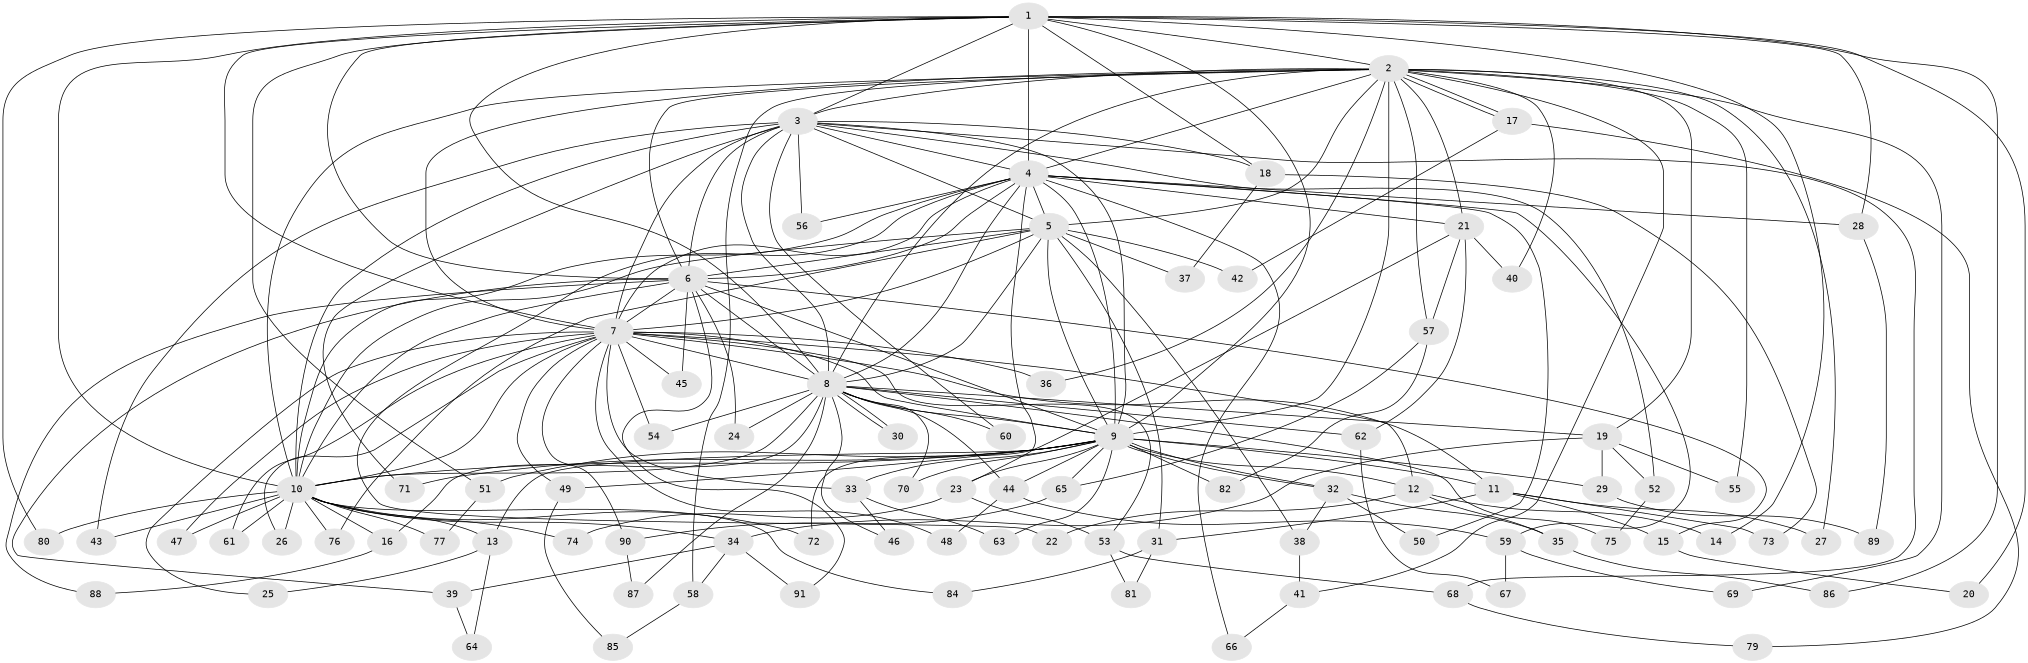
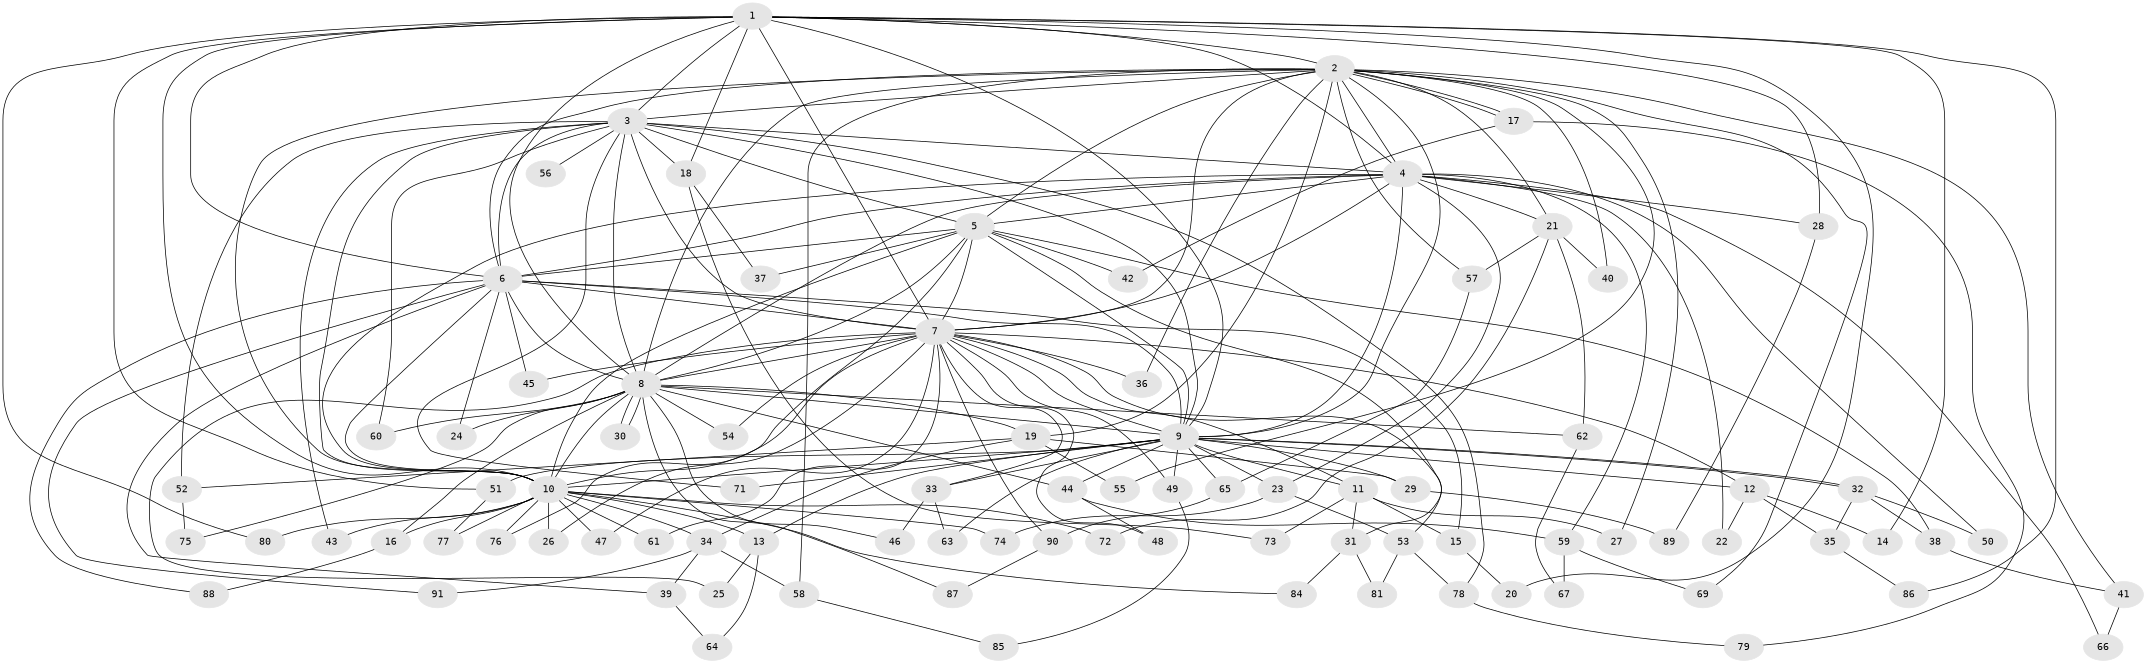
  graph {
    fontname="DejaVu Sans Mono"
    node [color=gray90 fontname="DejaVu Sans Mono" style=filled]
    edge [fontname="DejaVu Sans Mono"]
    1
    2
    3
    4
    6
    7
    8
    9
    10
    14
    18
    20
    28
    51
    80
    86
    5
    17
    19
    21
    27
    36
    40
    41
    55
    57
    58
    69
    43
    52
    56
    60
-   68
+   68 [label=78]
    71
    22
    23
    50
    59
    66
    31
    37
    38
    42
    76
    15
    24
    39
    45
    88
    91
    11
    12
    25
    26
    33
    47
    48
    49
    53
    54
    61
    90
    16
    30
    44
    46
    62
-   70
    75
    87
    13
    29
    32
    63
    65
-   82
    34
    72
    74
    77
    84
    73
    89
    79
    85
    67
    81
    64
    35
    1 -- 2
    1 -- 3
    1 -- 4
    1 -- 6
    1 -- 7
    1 -- 8
    1 -- 9
    1 -- 10
    1 -- 14
    1 -- 18
    1 -- 20
    1 -- 28
    1 -- 51
    1 -- 80
    1 -- 86
    2 -- 3
    2 -- 4
    2 -- 6
    2 -- 7
    2 -- 8
    2 -- 9
    2 -- 10
    2 -- 5
    2 -- 17
    2 -- 17
    2 -- 19
    2 -- 21
    2 -- 27
    2 -- 36
    2 -- 40
    2 -- 41
    2 -- 55
    2 -- 57
    2 -- 58
    2 -- 69
    3 -- 4
    3 -- 6
    3 -- 7
    3 -- 8
    3 -- 9
    3 -- 10
    3 -- 18
    3 -- 5
    3 -- 43
    3 -- 52
    3 -- 56
    3 -- 60
    3 -- 68
    3 -- 71
    4 -- 6
    4 -- 7
    4 -- 8
    4 -- 9
    4 -- 10
    4 -- 28
    4 -- 5
    4 -- 21
-   4 -- 56
    4 -- 22
    4 -- 23
    4 -- 50
    4 -- 59
    4 -- 66
    6 -- 7
    6 -- 8
    6 -- 9
    6 -- 10
    6 -- 15
    6 -- 24
    6 -- 39
    6 -- 45
    6 -- 88
    6 -- 91
    7 -- 8
    7 -- 9
    7 -- 10
    7 -- 36
    7 -- 45
    7 -- 11
    7 -- 12
    7 -- 25
    7 -- 26
    7 -- 33
    7 -- 47
    7 -- 48
    7 -- 49
    7 -- 53
    7 -- 54
    7 -- 61
    7 -- 90
    8 -- 9
    8 -- 10
    8 -- 19
    8 -- 60
    8 -- 24
    8 -- 54
    8 -- 16
    8 -- 30
    8 -- 30
    8 -- 44
    8 -- 46
    8 -- 62
-   8 -- 70
    8 -- 75
    8 -- 87
    9 -- 10
    9 -- 51
    9 -- 71
    9 -- 23
    9 -- 11
    9 -- 12
    9 -- 33
    9 -- 49
    9 -- 44
-   9 -- 70
    9 -- 13
    9 -- 29
    9 -- 32
    9 -- 32
    9 -- 63
    9 -- 65
-   9 -- 82
    10 -- 80
    10 -- 43
    10 -- 76
    10 -- 26
    10 -- 47
    10 -- 61
    10 -- 16
    10 -- 13
    10 -- 34
    10 -- 72
    10 -- 74
    10 -- 77
    10 -- 84
    18 -- 37
    18 -- 73
    28 -- 89
    51 -- 77
    5 -- 6
    5 -- 7
    5 -- 8
    5 -- 9
    5 -- 10
    5 -- 31
    5 -- 37
    5 -- 38
    5 -- 42
    5 -- 76
    17 -- 42
    17 -- 79
    19 -- 55
    19 -- 52
    19 -- 29
    19 -- 34
    21 -- 40
    21 -- 57
    21 -- 62
    21 -- 72
    41 -- 66
    57 -- 65
-   57 -- 82
    58 -- 85
    52 -- 75
    68 -- 79
    23 -- 53
    23 -- 74
    59 -- 69
    59 -- 67
    31 -- 84
    31 -- 81
    38 -- 41
    15 -- 20
    39 -- 64
    11 -- 27
    11 -- 31
    11 -- 15
    11 -- 73
    12 -- 14
    12 -- 22
    12 -- 35
    33 -- 46
    33 -- 63
    49 -- 85
    53 -- 68
    53 -- 81
    90 -- 87
    16 -- 88
    44 -- 59
    44 -- 48
    62 -- 67
    13 -- 25
    13 -- 64
    29 -- 89
    32 -- 50
    32 -- 38
    32 -- 35
    65 -- 90
    34 -- 58
    34 -- 39
    34 -- 91
    35 -- 86
  }
